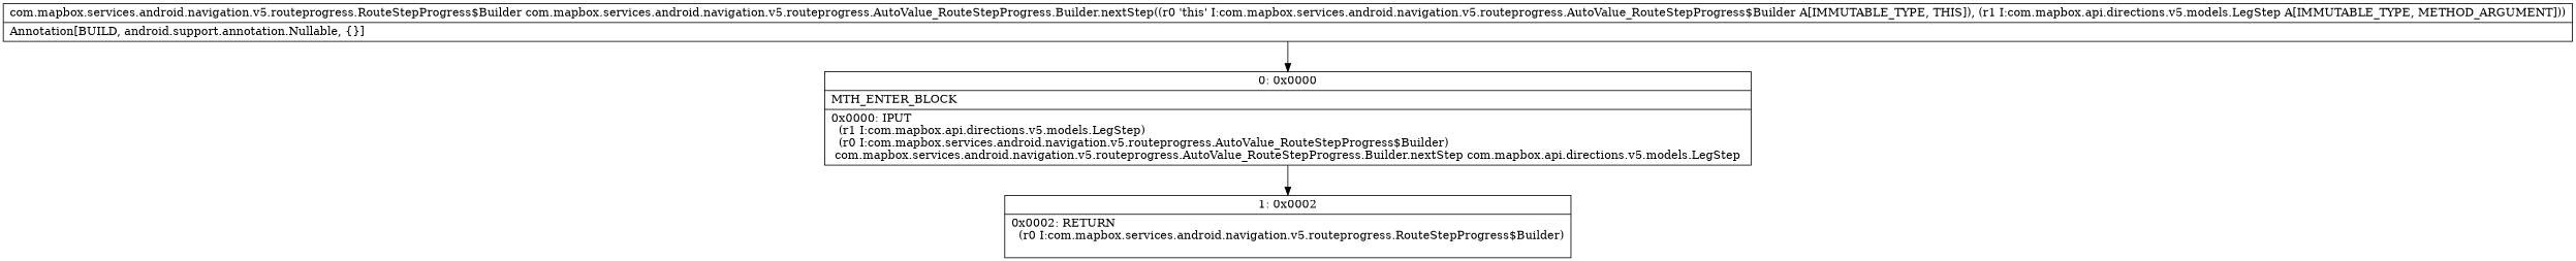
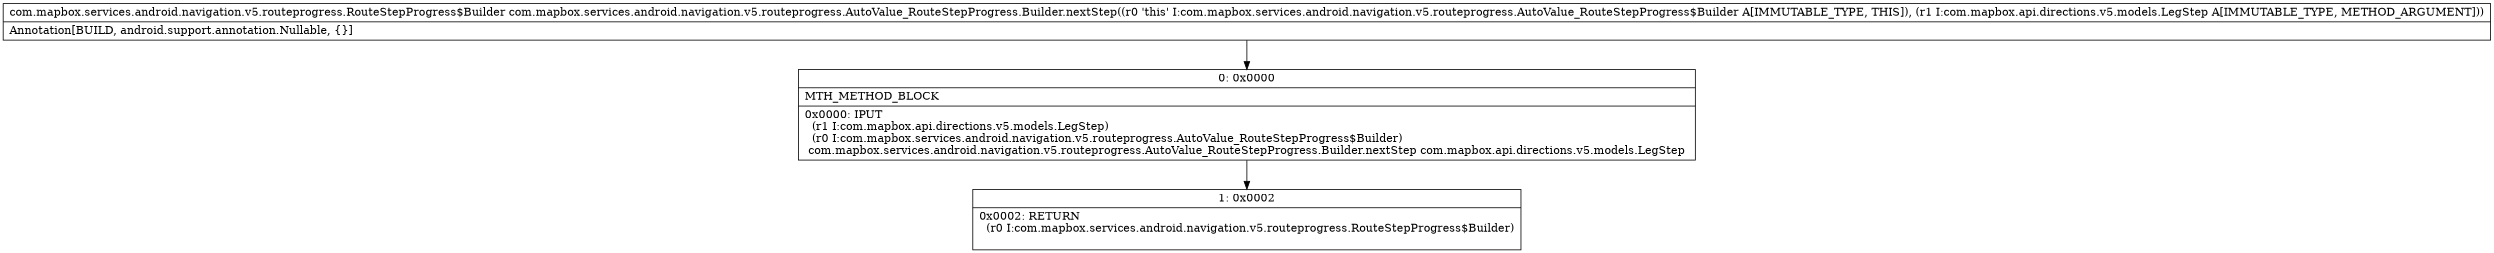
  digraph {
    node [shape=record]
-   n1 [label="{0\:\ 0x0000|MTH_ENTER_BLOCK\l|0x0000: IPUT  \l  (r1 I:com.mapbox.api.directions.v5.models.LegStep)\l  (r0 I:com.mapbox.services.android.navigation.v5.routeprogress.AutoValue_RouteStepProgress$Builder)\l com.mapbox.services.android.navigation.v5.routeprogress.AutoValue_RouteStepProgress.Builder.nextStep com.mapbox.api.directions.v5.models.LegStep \l}"]
+   n1 [label="{0\:\ 0x0000|MTH_METHOD_BLOCK\l|0x0000: IPUT  \l  (r1 I:com.mapbox.api.directions.v5.models.LegStep)\l  (r0 I:com.mapbox.services.android.navigation.v5.routeprogress.AutoValue_RouteStepProgress$Builder)\l com.mapbox.services.android.navigation.v5.routeprogress.AutoValue_RouteStepProgress.Builder.nextStep com.mapbox.api.directions.v5.models.LegStep \l}"]
    n2 [label="{1\:\ 0x0002|0x0002: RETURN  \l  (r0 I:com.mapbox.services.android.navigation.v5.routeprogress.RouteStepProgress$Builder)\l \l}"]
    n3 [label="{com.mapbox.services.android.navigation.v5.routeprogress.RouteStepProgress$Builder com.mapbox.services.android.navigation.v5.routeprogress.AutoValue_RouteStepProgress.Builder.nextStep((r0 'this' I:com.mapbox.services.android.navigation.v5.routeprogress.AutoValue_RouteStepProgress$Builder A[IMMUTABLE_TYPE, THIS]), (r1 I:com.mapbox.api.directions.v5.models.LegStep A[IMMUTABLE_TYPE, METHOD_ARGUMENT]))  | Annotation[BUILD, android.support.annotation.Nullable, \{\}]\l}"]
    n1 -> n2
    n3 -> n1
  }
